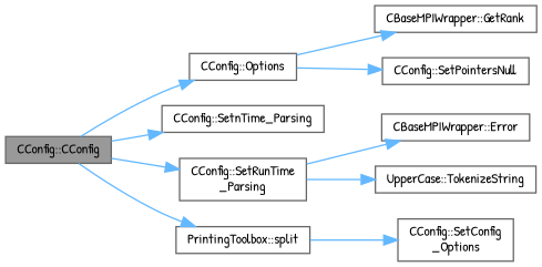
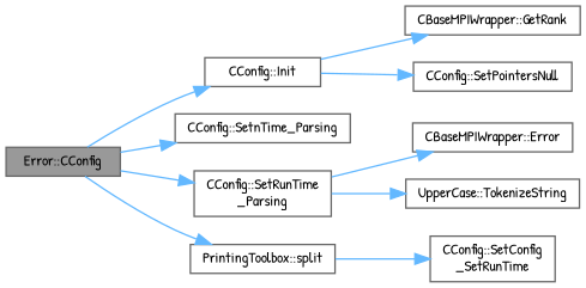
  digraph {
    fontname="Patrick Hand"
    rankdir=LR
    node [color=grey40 fillcolor=white fontname="Patrick Hand" fontsize=10 shape=box style=filled]
    edge [color=steelblue1 fontname="Patrick Hand" fontsize=10 labelfontname=Helvetica labelfontsize=10 style=solid]
-   n1 [color=gray40 fillcolor=grey60 fontcolor=black height=0.2 label="CConfig::CConfig" width=0.4]
-   n2 [height=0.2 label="CConfig::Options" width=0.4]
+   n1 [color=gray40 fillcolor=grey60 fontcolor=black height=0.2 label="Error::CConfig" width=0.4]
+   n2 [height=0.2 label="CConfig::Init" width=0.4]
    n3 [height=0.2 label="CConfig::SetnTime_Parsing" width=0.4]
    n4 [height=0.2 label="CConfig::SetRunTime\l_Parsing" width=0.4]
    n5 [height=0.2 label="PrintingToolbox::split" width=0.4]
    n6 [height=0.2 label="CBaseMPIWrapper::GetRank" width=0.4]
    n7 [height=0.2 label="CConfig::SetPointersNull" width=0.4]
    n8 [height=0.2 label="CBaseMPIWrapper::Error" width=0.4]
    n9 [height=0.2 label="UpperCase::TokenizeString" width=0.4]
-   n10 [height=0.2 label="CConfig::SetConfig\l_Options" width=0.4]
+   n10 [height=0.2 label="CConfig::SetConfig\l_SetRunTime" width=0.4]
    n1 -> n2
    n1 -> n3
    n1 -> n4
    n1 -> n5
    n2 -> n6
    n2 -> n7
    n4 -> n8
    n4 -> n9
    n5 -> n10
  }
